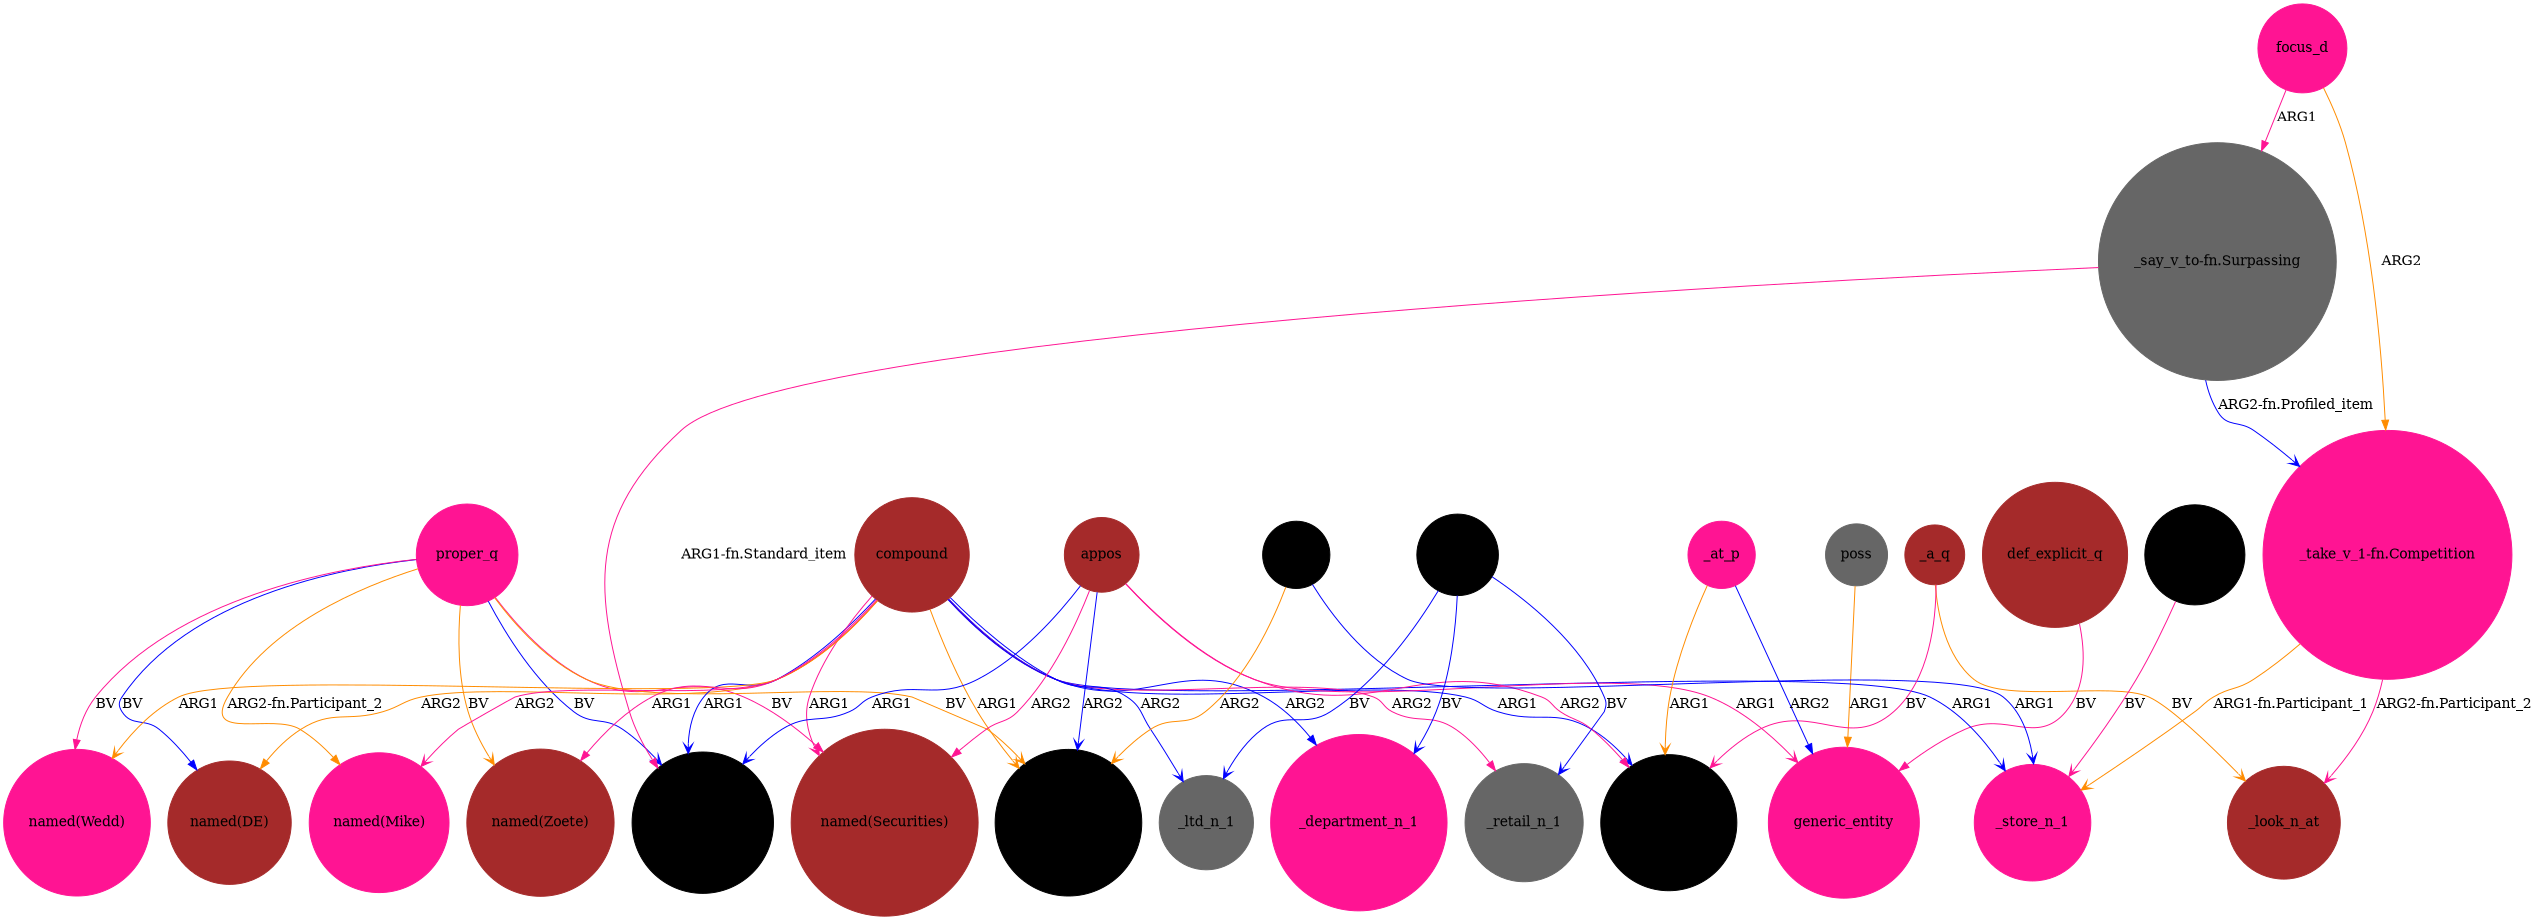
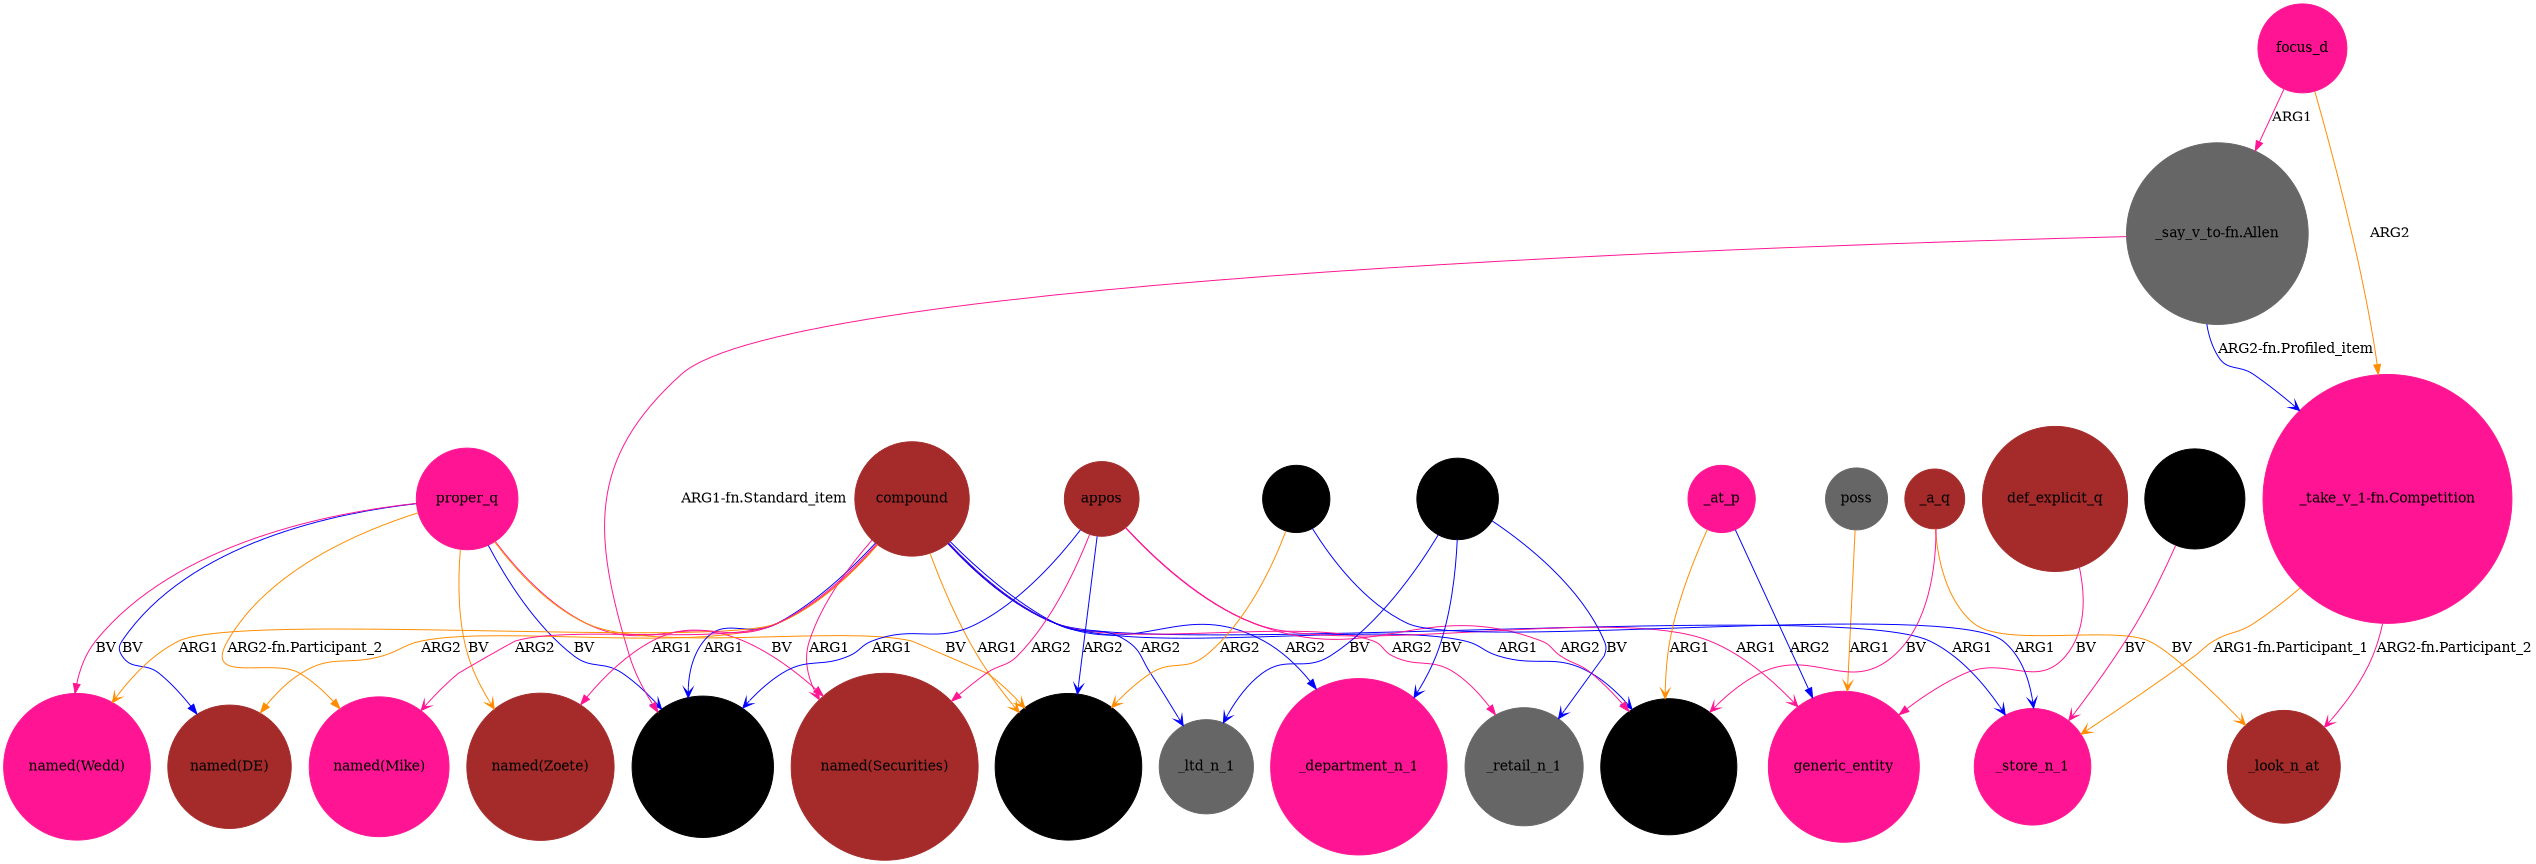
  digraph {
    node [color=deeppink shape=circle style=filled]
    edge [arrowhead=vee color=blue]
    "named(DE)" [color=brown]
    proper_q
    "named(Allen)" [color=black]
    "named(Mike)"
    "named(Securities)" [color=brown]
    "named(Japan)" [color=black]
    "named(Wedd)"
    "named(Zoete)" [color=brown]
    poss [color=gray40]
    generic_entity
    def_explicit_q [color=brown]
-   "_say_v_to-fn.Surpassing" [color=gray40]
+   "_say_v_to-fn.Surpassing" [color=gray40 label="_say_v_to-fn.Allen"]
    "_take_v_1-fn.Competition"
    _store_n_1
    _look_n_at [color=brown]
    compound [color=brown]
    _department_n_1
    _retail_n_1 [color=gray40]
    _analyst_n_1 [color=black]
    _ltd_n_1 [color=gray40]
    appos [color=brown]
    udef_q [color=black]
    _in_p [color=black]
    _a_q [color=brown]
    _at_p
    _every_q [color=black]
    focus_d
    proper_q -> "named(DE)" [arrowhead=normal label=BV]
    proper_q -> "named(Allen)" [label=BV]
    proper_q -> "named(Mike)" [arrowhead=normal color=darkorange label="ARG2-fn.Participant_2"]
    proper_q -> "named(Securities)" [arrowhead=normal color=deeppink label=BV]
    proper_q -> "named(Japan)" [color=darkorange label=BV]
    proper_q -> "named(Wedd)" [arrowhead=normal color=deeppink label=BV]
    proper_q -> "named(Zoete)" [color=darkorange label=BV]
-   poss -> generic_entity [arrowhead=normal color=darkorange label=ARG1]
+   poss -> generic_entity [color=darkorange label=ARG1]
    def_explicit_q -> generic_entity [arrowhead=normal color=deeppink label=BV]
    "_say_v_to-fn.Surpassing" -> "named(Allen)" [arrowhead=normal color=deeppink label="ARG1-fn.Standard_item"]
    "_say_v_to-fn.Surpassing" -> "_take_v_1-fn.Competition" [label="ARG2-fn.Profiled_item"]
    "_take_v_1-fn.Competition" -> _store_n_1 [color=darkorange label="ARG1-fn.Participant_1"]
    "_take_v_1-fn.Competition" -> _look_n_at [color=deeppink label="ARG2-fn.Participant_2"]
    compound -> "named(DE)" [arrowhead=normal color=darkorange label=ARG2]
    compound -> "named(Allen)" [label=ARG1]
    compound -> "named(Mike)" [color=deeppink label=ARG2]
    compound -> "named(Securities)" [color=deeppink label=ARG1]
    compound -> "named(Japan)" [color=darkorange label=ARG1]
    compound -> "named(Wedd)" [color=darkorange label=ARG1]
    compound -> "named(Zoete)" [arrowhead=normal color=deeppink label=ARG1]
    compound -> _store_n_1 [label=ARG1]
    compound -> _department_n_1 [arrowhead=normal label=ARG2]
    compound -> _retail_n_1 [arrowhead=normal color=deeppink label=ARG2]
    compound -> _analyst_n_1 [label=ARG1]
    compound -> _ltd_n_1 [label=ARG2]
    appos -> "named(Allen)" [label=ARG1]
    appos -> "named(Securities)" [arrowhead=normal color=deeppink label=ARG2]
    appos -> "named(Japan)" [label=ARG2]
    appos -> generic_entity [color=deeppink label=ARG1]
    appos -> _analyst_n_1 [arrowhead=normal color=deeppink label=ARG2]
    udef_q -> _department_n_1 [label=BV]
    udef_q -> _retail_n_1 [label=BV]
    udef_q -> _ltd_n_1 [label=BV]
    _in_p -> "named(Japan)" [color=darkorange label=ARG2]
    _in_p -> _store_n_1 [label=ARG1]
    _a_q -> _look_n_at [color=darkorange label=BV]
    _a_q -> _analyst_n_1 [color=deeppink label=BV]
    _at_p -> generic_entity [arrowhead=normal label=ARG2]
    _at_p -> _analyst_n_1 [color=darkorange label=ARG1]
    _every_q -> _store_n_1 [color=deeppink label=BV]
    focus_d -> "_say_v_to-fn.Surpassing" [arrowhead=normal color=deeppink label=ARG1]
    focus_d -> "_take_v_1-fn.Competition" [arrowhead=normal color=darkorange label=ARG2]
  }
